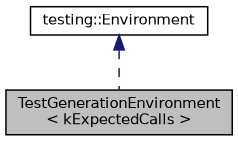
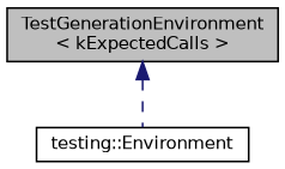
  digraph {
    node [color=black fontname=Helvetica fontsize=10 shape=record style=filled]
    n1 [fillcolor=grey75 fontcolor=black height=0.2 label="TestGenerationEnvironment\l\< kExpectedCalls \>" width=0.4]
    n2 [fillcolor=white height=0.2 label="testing::Environment" width=0.4]
-   n2 -> n1 [color=midnightblue dir=back fontname=Helvetica fontsize=10 labelfontname=Helvetica labelfontsize=10 style=dashed]
+   n1 -> n2 [color=midnightblue dir=back fontname=Helvetica fontsize=10 labelfontname=Helvetica labelfontsize=10 style=dashed]
  }
